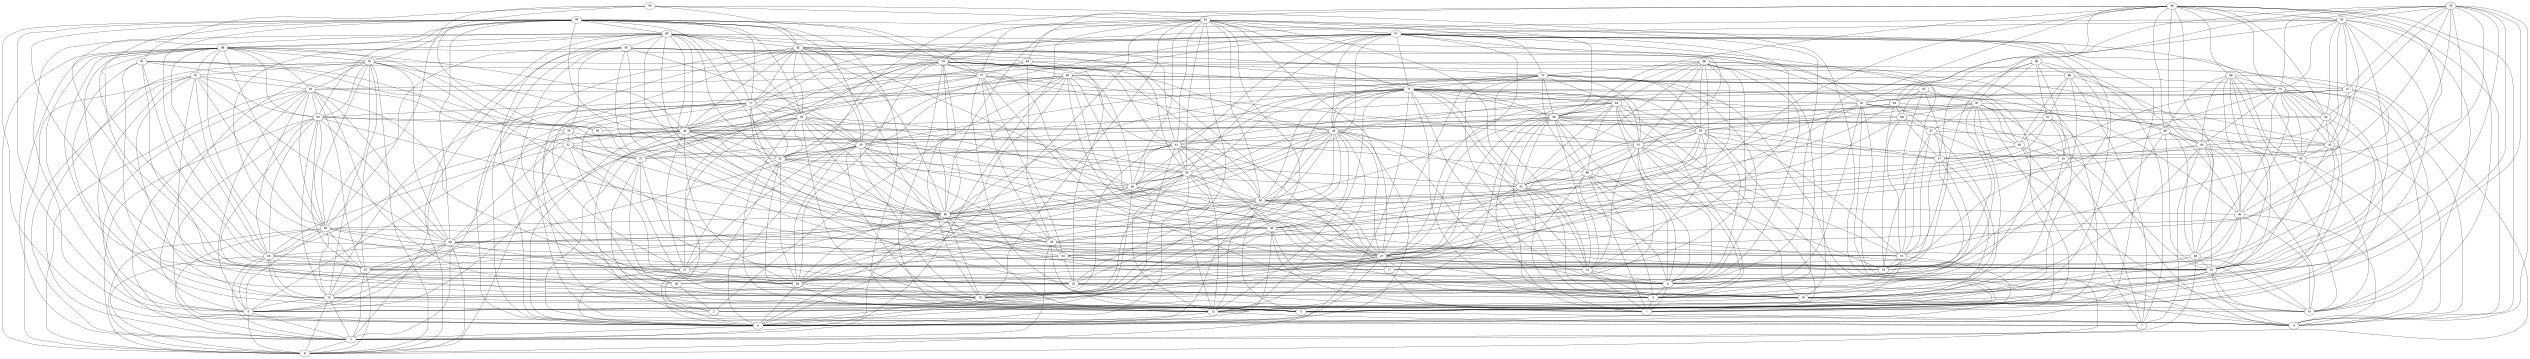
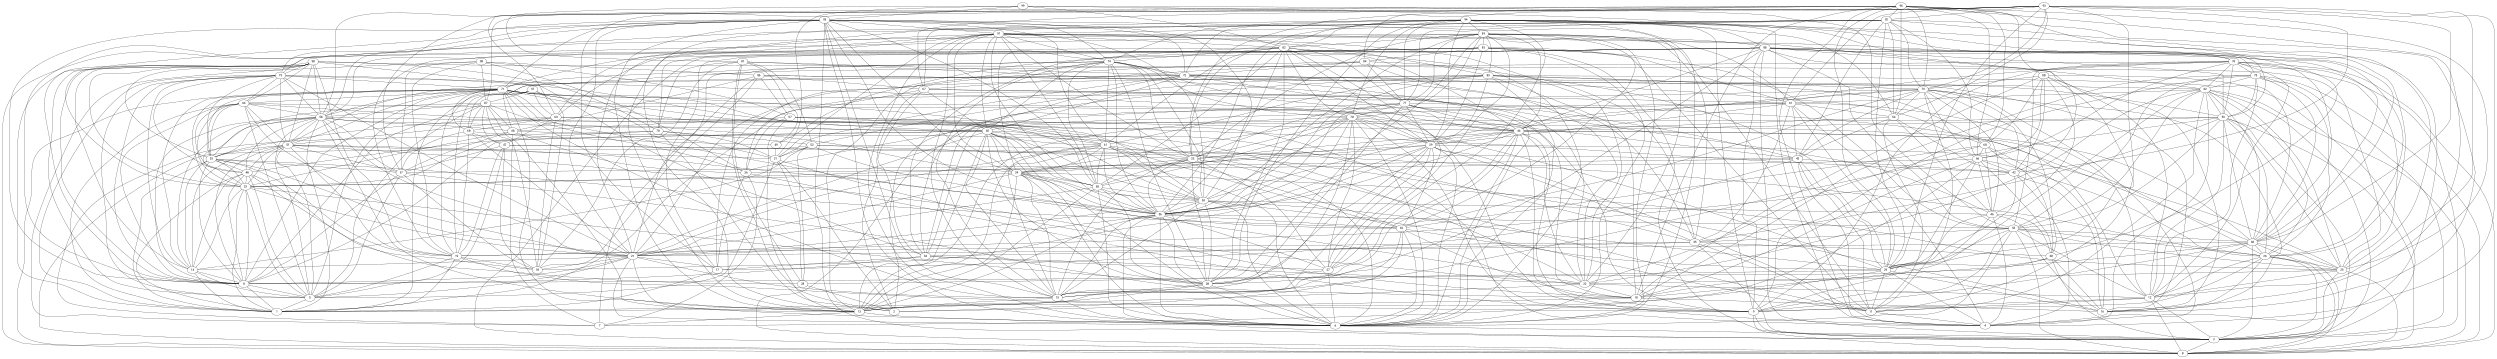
  digraph {
    fontname="Roboto Mono"
    rankdir=BT
    node [fontname="Roboto Mono"]
    edge [arrowhead=both fontname="Roboto Mono"]
    0
    3
    9
    12
    25
    26
    38
    52
    53
    59
    61
    62
    71
    75
    76
    88
    89
    6
    30
    35
    56
    80
    85
    95
    19
    64
    44
    70
    77
    94
    36
    22
    93
    90
    96
    39
    66
    58
    83
    91
    78
    81
    99
    86
    79
    67
    72
    73
    74
    33
    21
    87
    45
    82
    24
    41
    13
    15
    20
    27
    32
    63
    65
    68
    46
    84
    69
    55
    47
    51
    42
    98
    97
    60
    57
    54
    92
    48
    31
    34
    1
    5
    8
    14
    17
    23
    40
    37
    43
    49
    2
    18
    28
    29
    4
    11
    7
    10
    16
    0 -> 3
    0 -> 9
    0 -> 12
    0 -> 25
    0 -> 26
    0 -> 38
    0 -> 52
    0 -> 53
    0 -> 59
    0 -> 61
    0 -> 62
    0 -> 71
    0 -> 75
    0 -> 76
    0 -> 88
    0 -> 89
    3 -> 9
    3 -> 12
    3 -> 25
    3 -> 26
    3 -> 38
    3 -> 59
    3 -> 62
    3 -> 75
    3 -> 76
    3 -> 88
    3 -> 6
    3 -> 30
    3 -> 35
    3 -> 56
    3 -> 80
    3 -> 85
    3 -> 95
    9 -> 12
    9 -> 26
    9 -> 38
    9 -> 53
    9 -> 62
    9 -> 75
    9 -> 76
    9 -> 88
    9 -> 19
    9 -> 64
    9 -> 44
    9 -> 70
    9 -> 77
    9 -> 94
    9 -> 36
    12 -> 25
    12 -> 26
    12 -> 38
    12 -> 53
    12 -> 59
    12 -> 61
    12 -> 75
    12 -> 76
    12 -> 88
    12 -> 77
    12 -> 22
    12 -> 93
    25 -> 26
    25 -> 38
    25 -> 53
    25 -> 59
    25 -> 62
    25 -> 76
    25 -> 88
    25 -> 90
    25 -> 96
    25 -> 39
    26 -> 38
    26 -> 52
    26 -> 53
    26 -> 59
    26 -> 62
    26 -> 75
    26 -> 88
    26 -> 44
    26 -> 94
    26 -> 66
    38 -> 53
    38 -> 59
    38 -> 62
    38 -> 75
    38 -> 76
    38 -> 44
    38 -> 94
    38 -> 93
    38 -> 58
    38 -> 83
    38 -> 91
    52 -> 83
    52 -> 78
    52 -> 81
    53 -> 59
    53 -> 62
    53 -> 75
    53 -> 76
    53 -> 88
    53 -> 56
    53 -> 85
    53 -> 99
    59 -> 62
    59 -> 75
    59 -> 76
    59 -> 88
    59 -> 94
    59 -> 86
    61 -> 62
    61 -> 89
    61 -> 85
    61 -> 93
    61 -> 79
    61 -> 67
    62 -> 75
    62 -> 76
    62 -> 88
    62 -> 72
    71 -> 95
    71 -> 91
    71 -> 73
    71 -> 74
    75 -> 76
    75 -> 88
    76 -> 88
    76 -> 94
    88 -> 89
    88 -> 94
    89 -> 94
    6 -> 53
    6 -> 89
    6 -> 85
    6 -> 95
    6 -> 44
    6 -> 70
    6 -> 77
    6 -> 94
    6 -> 39
    6 -> 83
    6 -> 91
-   6 -> 74
+   6 -> 56
    6 -> 33
    6 -> 21
    6 -> 87
    6 -> 45
    6 -> 82
    6 -> 24
    6 -> 41
    6 -> 13
    6 -> 15
    6 -> 20
    6 -> 27
    6 -> 32
    6 -> 63
    6 -> 65
    30 -> 35
    30 -> 96
    30 -> 66
    30 -> 79
    30 -> 68
    30 -> 46
    35 -> 53
    35 -> 59
    35 -> 61
    35 -> 89
    35 -> 39
    35 -> 72
    35 -> 84
    35 -> 69
    56 -> 71
    56 -> 89
    56 -> 95
    56 -> 70
    56 -> 77
    56 -> 94
    56 -> 83
    56 -> 91
    56 -> 74
    56 -> 82
    56 -> 63
    56 -> 65
    80 -> 96
    85 -> 89
    95 -> 99
    19 -> 76
    19 -> 35
    19 -> 85
    19 -> 90
    19 -> 55
    19 -> 47
    19 -> 51
    19 -> 42
    19 -> 98
    19 -> 97
    19 -> 60
    64 -> 71
    64 -> 90
    64 -> 73
    44 -> 59
    44 -> 76
    44 -> 88
    44 -> 89
    44 -> 56
    44 -> 70
    44 -> 77
    44 -> 72
    44 -> 74
    44 -> 82
    44 -> 57
    44 -> 54
    70 -> 89
    70 -> 77
    70 -> 94
    70 -> 74
    70 -> 82
    77 -> 89
    77 -> 94
    77 -> 82
    77 -> 84
    77 -> 92
    36 -> 59
    36 -> 66
    36 -> 67
    36 -> 87
    36 -> 98
    36 -> 57
    36 -> 48
    22 -> 25
    22 -> 62
    22 -> 95
    22 -> 44
    22 -> 91
    22 -> 81
    22 -> 45
    22 -> 68
    22 -> 84
    22 -> 51
    22 -> 31
    22 -> 34
    39 -> 61
    39 -> 56
    39 -> 85
    39 -> 44
    39 -> 70
    39 -> 77
    39 -> 94
    39 -> 83
    39 -> 73
    39 -> 82
    66 -> 76
    66 -> 80
    66 -> 96
    66 -> 79
    66 -> 68
    66 -> 92
    58 -> 71
    58 -> 88
    58 -> 95
    58 -> 64
    58 -> 90
    58 -> 96
    58 -> 73
    58 -> 87
    83 -> 89
    83 -> 91
    91 -> 95
    91 -> 92
    78 -> 85
    78 -> 90
    78 -> 81
    81 -> 99
    86 -> 98
    79 -> 80
    79 -> 93
    79 -> 96
    79 -> 83
    79 -> 92
    67 -> 93
    67 -> 86
    67 -> 84
    67 -> 92
    72 -> 95
    72 -> 94
    72 -> 81
    72 -> 74
    72 -> 84
    73 -> 89
    73 -> 95
    73 -> 90
    74 -> 95
    74 -> 94
    74 -> 91
    74 -> 82
    33 -> 52
    33 -> 89
    33 -> 56
    33 -> 39
    33 -> 79
    33 -> 45
    33 -> 41
    33 -> 68
    33 -> 55
    21 -> 38
    21 -> 56
    21 -> 95
    21 -> 64
    21 -> 58
    21 -> 83
    21 -> 91
    21 -> 73
    21 -> 74
    21 -> 45
    21 -> 24
    21 -> 41
    21 -> 63
    21 -> 65
    21 -> 55
    21 -> 60
    21 -> 23
    87 -> 93
    87 -> 98
    87 -> 97
    45 -> 71
    45 -> 56
    45 -> 58
    45 -> 91
    45 -> 67
    45 -> 72
    45 -> 73
    45 -> 74
    45 -> 63
    45 -> 65
    82 -> 89
    82 -> 94
    82 -> 91
    82 -> 99
    24 -> 25
    24 -> 71
    24 -> 56
    24 -> 95
    24 -> 44
    24 -> 70
    24 -> 91
    24 -> 45
    24 -> 82
    24 -> 41
    24 -> 32
    24 -> 63
    41 -> 71
    41 -> 56
    41 -> 95
    41 -> 64
    41 -> 83
    41 -> 74
    41 -> 45
    41 -> 82
    41 -> 63
    41 -> 65
    13 -> 71
    13 -> 56
    13 -> 95
    13 -> 70
    13 -> 94
    13 -> 58
    13 -> 91
    13 -> 74
    13 -> 21
    13 -> 45
    13 -> 24
    13 -> 41
    13 -> 15
    13 -> 20
    13 -> 65
    13 -> 57
    13 -> 29
    15 -> 59
    15 -> 71
    15 -> 88
    15 -> 56
    15 -> 95
    15 -> 70
    15 -> 39
    15 -> 91
    15 -> 74
    15 -> 21
    15 -> 45
    15 -> 24
    15 -> 41
    15 -> 20
    15 -> 32
    15 -> 63
    20 -> 89
    20 -> 56
    20 -> 44
    20 -> 77
    20 -> 94
    20 -> 39
    20 -> 74
    20 -> 45
    20 -> 82
    20 -> 24
    20 -> 27
    20 -> 32
    20 -> 63
    20 -> 65
    20 -> 23
    27 -> 89
    27 -> 56
    27 -> 44
    27 -> 70
    27 -> 94
    27 -> 39
    27 -> 82
    27 -> 32
    27 -> 34
    32 -> 52
    32 -> 89
    32 -> 56
    32 -> 44
    32 -> 70
    32 -> 77
    32 -> 94
    32 -> 96
    32 -> 39
    32 -> 91
    32 -> 74
    32 -> 41
    32 -> 65
    63 -> 71
    63 -> 95
    63 -> 70
    63 -> 91
    63 -> 79
    63 -> 74
    63 -> 65
    65 -> 71
    65 -> 95
    65 -> 70
    65 -> 91
    65 -> 74
    65 -> 82
    65 -> 24
    68 -> 80
    68 -> 96
    68 -> 83
    68 -> 72
    46 -> 71
    46 -> 80
    46 -> 66
    46 -> 79
    46 -> 63
    46 -> 68
    46 -> 54
    84 -> 85
    84 -> 96
    69 -> 85
    69 -> 96
    69 -> 97
    69 -> 92
    55 -> 71
    55 -> 64
    55 -> 90
    55 -> 58
    55 -> 73
    55 -> 87
    55 -> 69
    47 -> 87
    47 -> 69
    47 -> 60
    51 -> 71
    51 -> 64
    51 -> 90
    51 -> 58
    51 -> 72
    51 -> 73
    51 -> 69
-   51 -> 55
+   55 -> 51
    42 -> 80
    42 -> 93
    42 -> 66
    42 -> 91
    42 -> 79
    42 -> 69
    42 -> 54
    42 -> 43
    60 -> 71
    60 -> 87
    60 -> 69
    60 -> 97
    57 -> 86
    57 -> 63
    57 -> 98
    54 -> 61
    54 -> 94
    54 -> 93
    54 -> 96
    54 -> 79
    54 -> 92
    92 -> 93
    92 -> 96
    48 -> 71
    48 -> 58
    48 -> 86
    48 -> 87
    48 -> 57
    31 -> 52
    31 -> 91
    31 -> 78
    31 -> 99
    31 -> 72
    31 -> 51
    31 -> 97
    31 -> 49
    34 -> 61
    34 -> 35
    34 -> 85
    34 -> 77
    34 -> 90
    34 -> 67
    34 -> 72
    1 -> 19
    1 -> 64
    1 -> 22
    1 -> 90
    1 -> 58
    1 -> 79
    1 -> 72
    1 -> 73
    1 -> 33
    1 -> 55
    1 -> 5
    1 -> 8
    1 -> 14
    1 -> 17
    1 -> 23
    1 -> 40
    5 -> 71
    5 -> 19
    5 -> 64
    5 -> 90
    5 -> 58
    5 -> 73
    5 -> 21
    5 -> 87
    5 -> 47
    5 -> 51
    5 -> 31
    5 -> 8
    5 -> 14
    5 -> 23
    5 -> 40
    5 -> 37
    8 -> 38
    8 -> 71
    8 -> 95
    8 -> 64
    8 -> 90
    8 -> 58
    8 -> 73
    8 -> 21
    8 -> 87
    8 -> 45
    8 -> 82
    8 -> 55
    8 -> 51
    8 -> 92
    8 -> 34
    8 -> 14
    8 -> 23
    8 -> 40
    8 -> 37
    14 -> 52
    14 -> 71
    14 -> 90
    14 -> 58
    14 -> 73
    14 -> 21
    14 -> 55
    14 -> 51
    14 -> 23
    14 -> 40
    17 -> 88
    17 -> 36
    17 -> 93
    17 -> 21
    17 -> 84
    17 -> 34
    17 -> 43
    23 -> 71
    23 -> 95
    23 -> 64
    23 -> 90
    23 -> 39
    23 -> 58
    23 -> 45
    23 -> 24
    23 -> 55
    23 -> 51
    23 -> 48
    23 -> 40
    40 -> 64
    40 -> 58
    40 -> 78
    40 -> 73
    40 -> 55
    40 -> 51
    37 -> 93
    37 -> 58
    37 -> 55
    37 -> 47
    37 -> 51
    37 -> 98
    37 -> 60
    37 -> 48
    37 -> 43
    43 -> 61
    43 -> 79
    43 -> 67
    43 -> 87
    43 -> 47
    43 -> 54
    43 -> 92
    49 -> 88
    49 -> 81
    49 -> 60
    2 -> 83
    2 -> 78
    2 -> 81
    2 -> 67
    2 -> 33
    2 -> 31
    2 -> 18
    2 -> 28
    18 -> 75
    18 -> 30
    18 -> 80
    18 -> 22
    18 -> 96
    18 -> 66
    18 -> 83
    18 -> 72
    18 -> 33
    18 -> 46
    18 -> 51
    18 -> 37
    28 -> 52
    28 -> 81
    28 -> 31
    28 -> 40
    28 -> 29
    29 -> 53
    29 -> 61
    29 -> 30
    29 -> 80
    29 -> 70
    29 -> 93
    29 -> 96
    29 -> 66
    29 -> 83
    29 -> 33
    29 -> 63
    29 -> 46
    29 -> 42
    29 -> 92
    29 -> 43
    4 -> 61
    4 -> 62
    4 -> 44
    4 -> 93
    4 -> 96
    4 -> 99
    4 -> 79
    4 -> 46
    4 -> 42
    4 -> 57
    4 -> 92
    4 -> 43
    4 -> 29
    4 -> 11
    11 -> 12
    11 -> 62
    11 -> 89
    11 -> 35
    11 -> 85
    11 -> 93
    11 -> 39
    11 -> 79
    11 -> 63
    11 -> 54
    11 -> 48
    11 -> 43
    11 -> 29
    7 -> 36
    7 -> 66
    7 -> 78
    7 -> 86
    7 -> 13
    7 -> 98
    7 -> 48
    10 -> 19
    10 -> 39
    10 -> 81
    10 -> 86
    10 -> 21
    10 -> 87
    10 -> 69
    10 -> 47
    10 -> 97
    10 -> 40
    10 -> 37
    16 -> 26
    16 -> 30
    16 -> 80
    16 -> 96
    16 -> 86
    16 -> 79
    16 -> 68
    16 -> 46
    16 -> 47
    16 -> 42
    16 -> 92
    16 -> 18
    16 -> 29
  }
